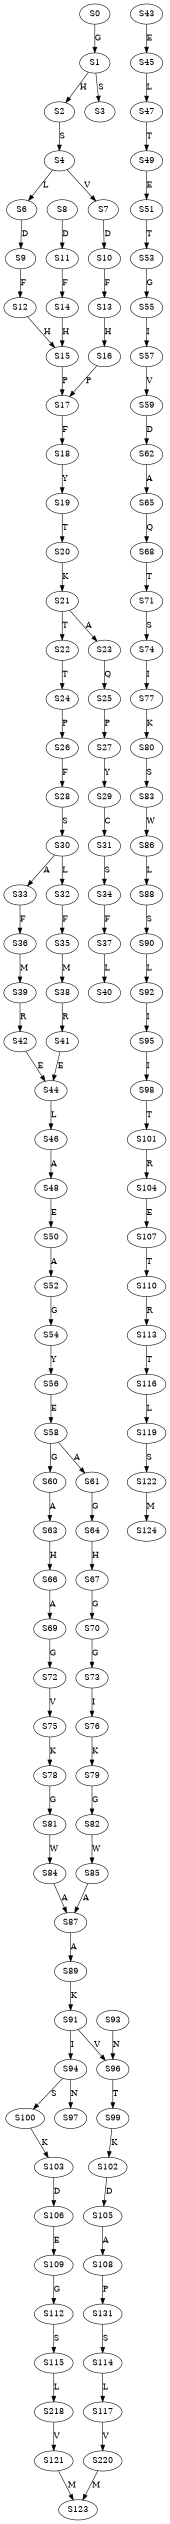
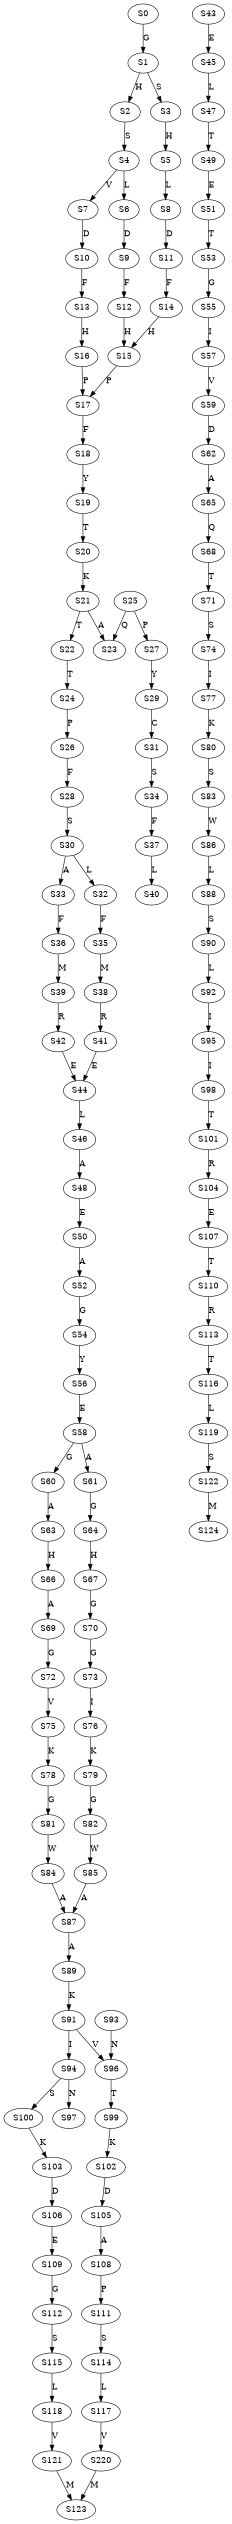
  strict digraph {
    S0
    S1
    S2
    S3
    S4
+   S5
    S6
    S7
    S8
    S9
    S10
    S11
    S12
    S13
    S14
    S15
    S16
    S17
    S18
    S19
    S20
    S21
    S22
    S23
    S24
    S25
    S26
    S27
    S28
    S29
    S30
    S31
    S32
    S33
    S34
    S35
    S36
    S37
    S38
    S39
    S40
    S41
    S42
    S44
    S43
    S45
    S46
    S47
    S48
    S49
    S50
    S51
    S52
    S53
    S54
    S55
    S56
    S57
    S58
    S59
    S60
    S61
    S62
    S63
    S64
    S65
    S66
    S67
    S68
    S69
    S70
    S71
    S72
    S73
    S74
    S75
    S76
    S77
    S78
    S79
    S80
    S81
    S82
    S83
    S84
    S85
    S86
    S87
    S88
    S89
    S90
    S91
    S92
    S94
    S96
    S95
    S93
    S97
    S100
    S98
    S99
    S101
    S102
    S103
    S104
    S105
    S106
    S107
    S108
    S109
    S110
-   S111 [label=S131]
+   S111
    S112
    S113
    S114
    S115
    S116
    S117
-   S118 [label=S218]
+   S118
    S119
    n121 [label=S220]
    S121
    S122
    S123
    S124
    S0 -> S1 [label=G]
    S1 -> S2 [label=H]
    S1 -> S3 [label=S]
    S2 -> S4 [label=S]
+   S3 -> S5 [label=H]
    S4 -> S6 [label=L]
    S4 -> S7 [label=V]
+   S5 -> S8 [label=L]
    S6 -> S9 [label=D]
    S7 -> S10 [label=D]
    S8 -> S11 [label=D]
    S9 -> S12 [label=F]
    S10 -> S13 [label=F]
    S11 -> S14 [label=F]
    S12 -> S15 [label=H]
    S13 -> S16 [label=H]
    S14 -> S15 [label=H]
    S15 -> S17 [label=P]
    S16 -> S17 [label=P]
    S17 -> S18 [label=F]
    S18 -> S19 [label=Y]
    S19 -> S20 [label=T]
    S20 -> S21 [label=K]
    S21 -> S22 [label=T]
    S21 -> S23 [label=A]
    S22 -> S24 [label=T]
-   S23 -> S25 [label=Q]
+   S25 -> S23 [label=Q]
    S24 -> S26 [label=P]
    S25 -> S27 [label=P]
    S26 -> S28 [label=F]
    S27 -> S29 [label=Y]
    S28 -> S30 [label=S]
    S29 -> S31 [label=C]
    S30 -> S32 [label=L]
    S30 -> S33 [label=A]
    S31 -> S34 [label=S]
    S32 -> S35 [label=F]
    S33 -> S36 [label=F]
    S34 -> S37 [label=F]
    S35 -> S38 [label=M]
    S36 -> S39 [label=M]
    S37 -> S40 [label=L]
    S38 -> S41 [label=R]
    S39 -> S42 [label=R]
    S41 -> S44 [label=E]
    S42 -> S44 [label=E]
    S44 -> S46 [label=L]
    S43 -> S45 [label=E]
    S45 -> S47 [label=L]
    S46 -> S48 [label=A]
    S47 -> S49 [label=T]
    S48 -> S50 [label=E]
    S49 -> S51 [label=E]
    S50 -> S52 [label=A]
    S51 -> S53 [label=T]
    S52 -> S54 [label=G]
    S53 -> S55 [label=G]
    S54 -> S56 [label=Y]
    S55 -> S57 [label=I]
    S56 -> S58 [label=E]
    S57 -> S59 [label=V]
    S58 -> S60 [label=G]
    S58 -> S61 [label=A]
    S59 -> S62 [label=D]
    S60 -> S63 [label=A]
    S61 -> S64 [label=G]
    S62 -> S65 [label=A]
    S63 -> S66 [label=H]
    S64 -> S67 [label=H]
    S65 -> S68 [label=Q]
    S66 -> S69 [label=A]
    S67 -> S70 [label=G]
    S68 -> S71 [label=T]
    S69 -> S72 [label=G]
    S70 -> S73 [label=G]
    S71 -> S74 [label=S]
    S72 -> S75 [label=V]
    S73 -> S76 [label=I]
    S74 -> S77 [label=I]
    S75 -> S78 [label=K]
    S76 -> S79 [label=K]
    S77 -> S80 [label=K]
    S78 -> S81 [label=G]
    S79 -> S82 [label=G]
    S80 -> S83 [label=S]
    S81 -> S84 [label=W]
    S82 -> S85 [label=W]
    S83 -> S86 [label=W]
    S84 -> S87 [label=A]
    S85 -> S87 [label=A]
    S86 -> S88 [label=L]
    S87 -> S89 [label=A]
    S88 -> S90 [label=S]
    S89 -> S91 [label=K]
    S90 -> S92 [label=L]
    S91 -> S94 [label=I]
    S91 -> S96 [label=V]
    S92 -> S95 [label=I]
    S94 -> S97 [label=N]
    S94 -> S100 [label=S]
    S96 -> S99 [label=T]
    S95 -> S98 [label=I]
    S93 -> S96 [label=N]
    S100 -> S103 [label=K]
    S98 -> S101 [label=T]
    S99 -> S102 [label=K]
    S101 -> S104 [label=R]
    S102 -> S105 [label=D]
    S103 -> S106 [label=D]
    S104 -> S107 [label=E]
    S105 -> S108 [label=A]
    S106 -> S109 [label=E]
    S107 -> S110 [label=T]
    S108 -> S111 [label=P]
    S109 -> S112 [label=G]
    S110 -> S113 [label=R]
    S111 -> S114 [label=S]
    S112 -> S115 [label=S]
    S113 -> S116 [label=T]
    S114 -> S117 [label=L]
    S115 -> S118 [label=L]
    S116 -> S119 [label=L]
    S117 -> n121 [label=V]
    S118 -> S121 [label=V]
    S119 -> S122 [label=S]
    n121 -> S123 [label=M]
    S121 -> S123 [label=M]
    S122 -> S124 [label=M]
  }
